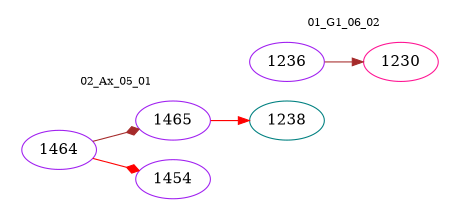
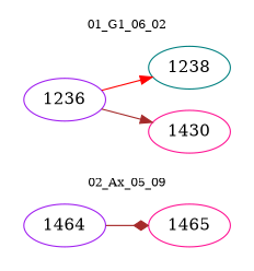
  digraph {
    rankdir=LR
    node [color=purple]
    edge [arrowhead=diamond color=red]
    n1 [label=1464]
-   n2 [label=1454]
-   n3 [label=1465]
+   n3 [color=deeppink label=1465]
    n4 [label=1236]
-   n5 [color=deeppink label=1230]
+   n5 [color=deeppink label=1430]
    n6 [color=teal label=1238]
    subgraph cluster_1 {
      color=white
      fontsize=10
-     label="02_Ax_05_01"
+     label="02_Ax_05_09"
      n1
-     n2
      n3
    }
    subgraph cluster_2 {
      color=white
      fontsize=10
      label="01_G1_06_02"
      n4
      n5
      n6
    }
-   n1 -> n2
    n1 -> n3 [color=brown]
    n4 -> n5 [arrowhead=normal color=brown]
-   n3 -> n6 [arrowhead=normal]
+   n4 -> n6 [arrowhead=normal]
  }
